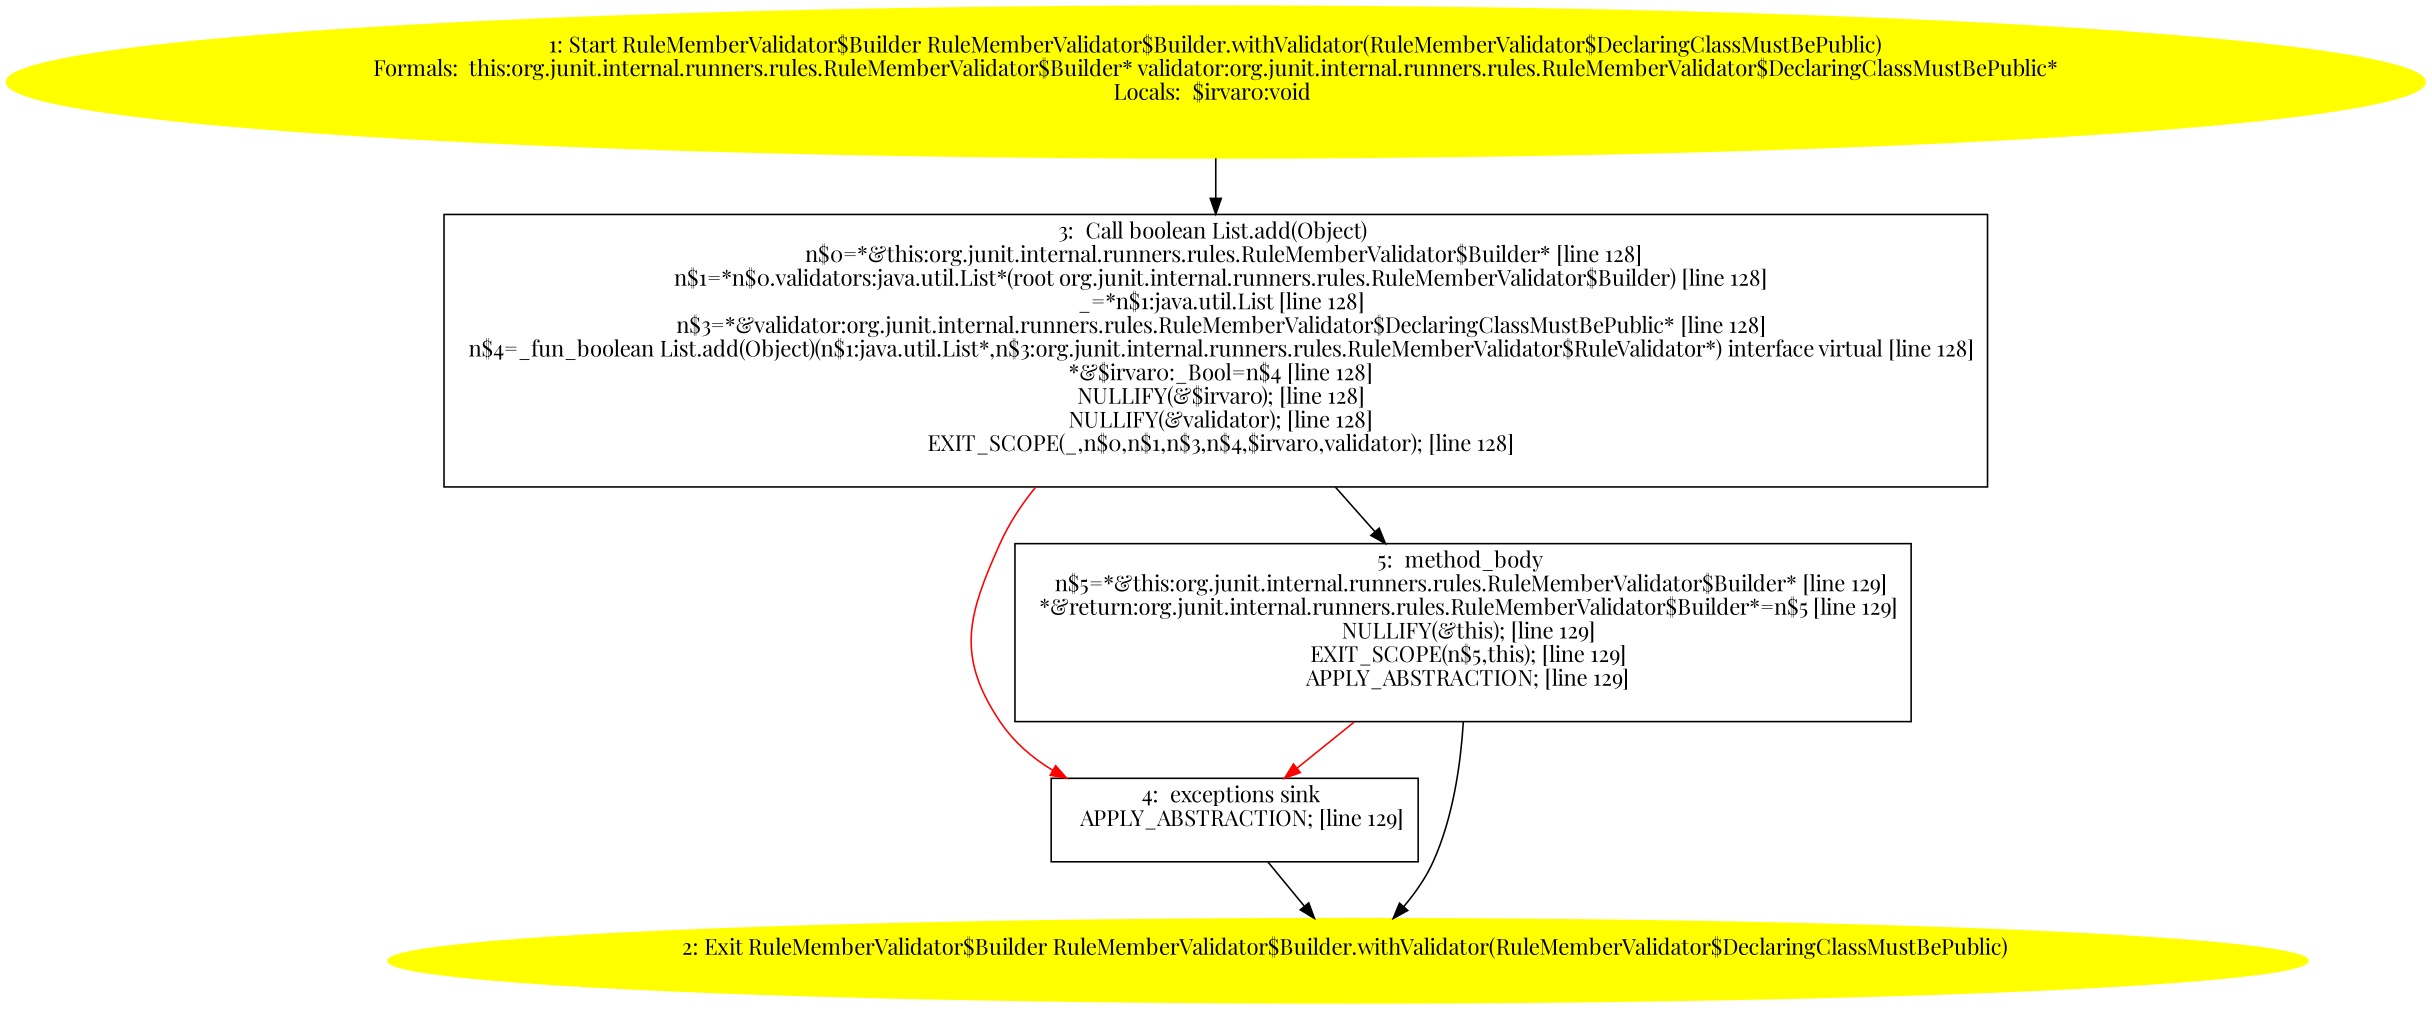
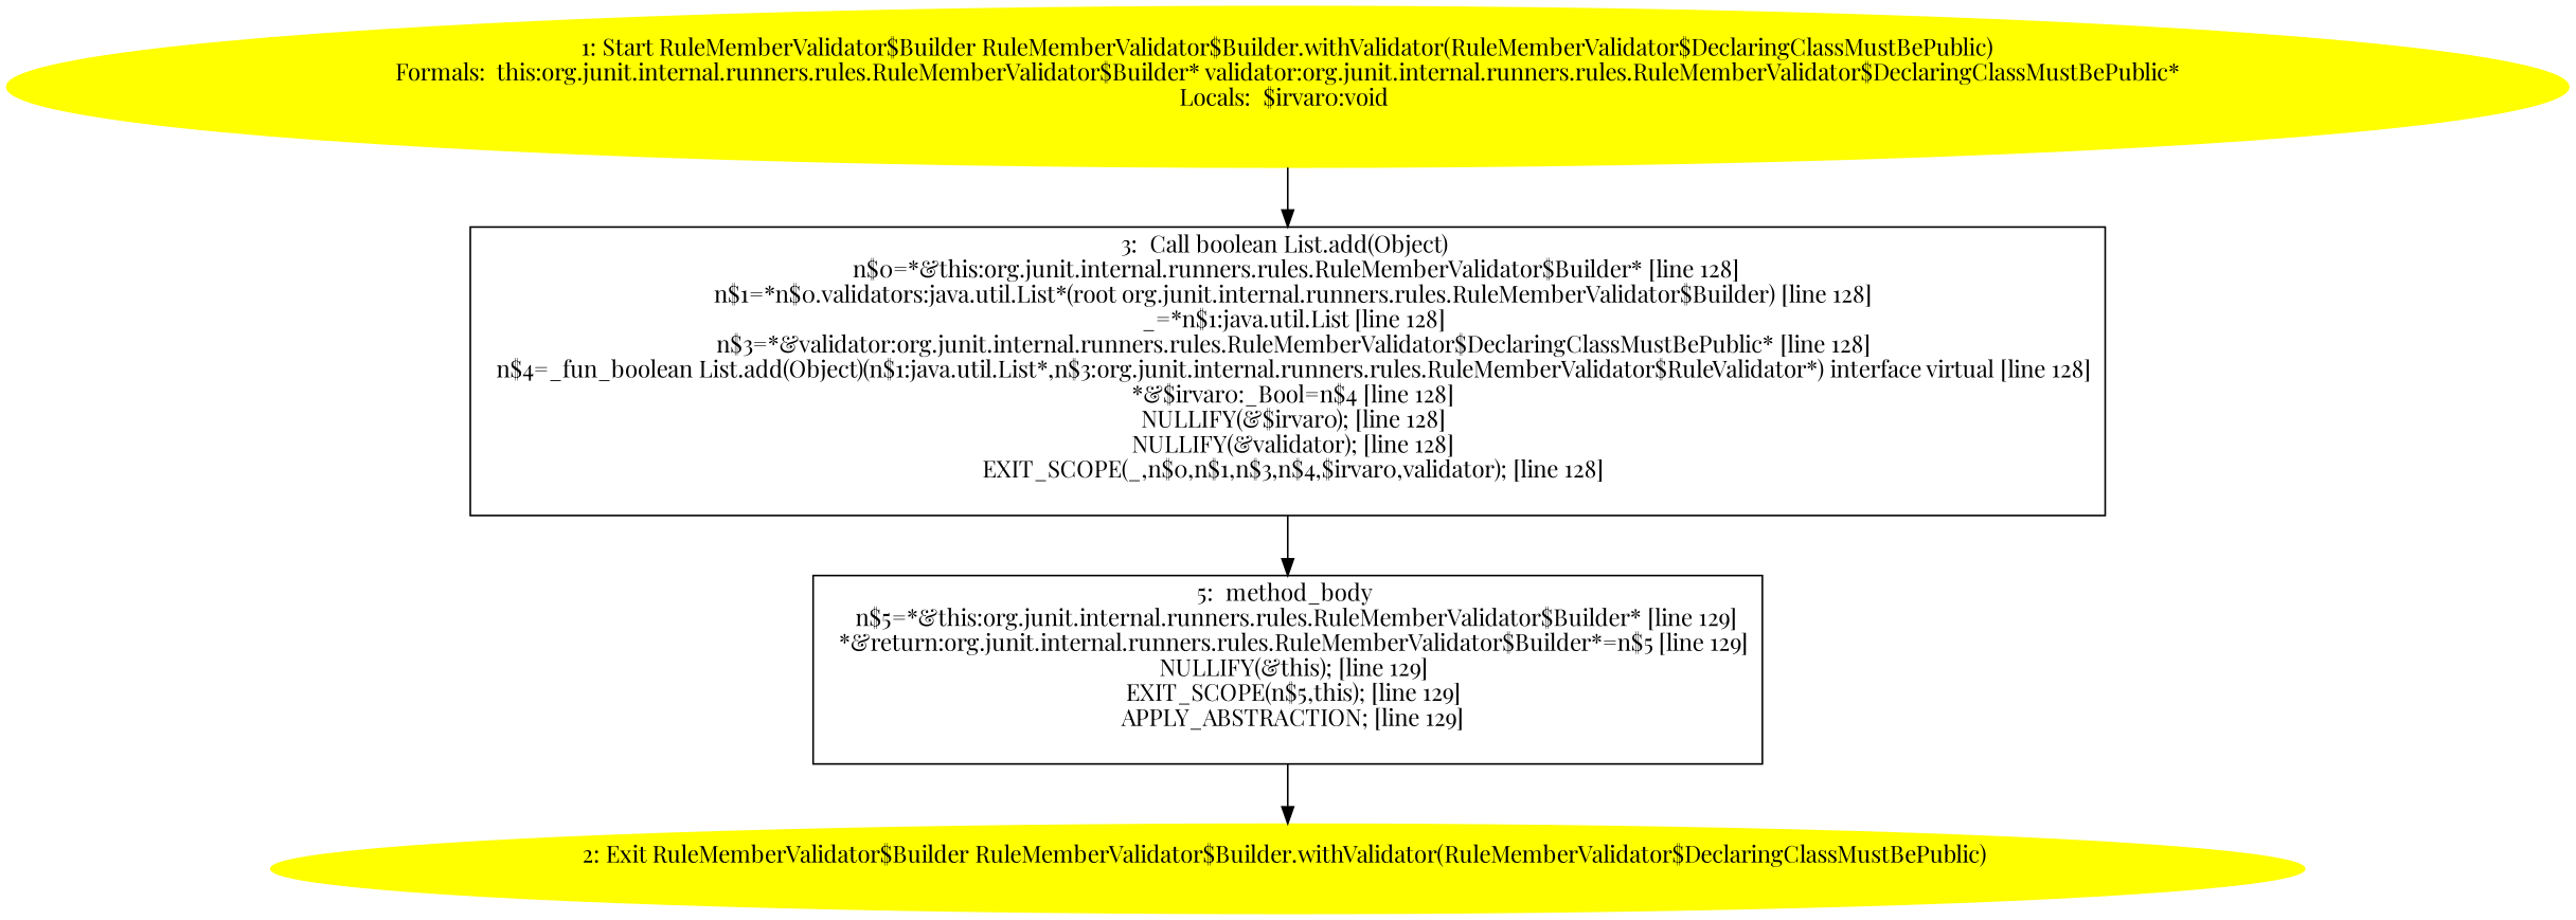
  digraph {
    fontname="Playfair Display"
    node [fontname="Playfair Display" shape=box]
    edge [fontname="Playfair Display"]
    n1 [color=yellow label="1: Start RuleMemberValidator$Builder RuleMemberValidator$Builder.withValidator(RuleMemberValidator$DeclaringClassMustBePublic)\nFormals:  this:org.junit.internal.runners.rules.RuleMemberValidator$Builder* validator:org.junit.internal.runners.rules.RuleMemberValidator$DeclaringClassMustBePublic*\nLocals:  $irvar0:void \n  " style=filled shape=""]
    n2 [label="3:  Call boolean List.add(Object) \n   n$0=*&this:org.junit.internal.runners.rules.RuleMemberValidator$Builder* [line 128]\n  n$1=*n$0.validators:java.util.List*(root org.junit.internal.runners.rules.RuleMemberValidator$Builder) [line 128]\n  _=*n$1:java.util.List [line 128]\n  n$3=*&validator:org.junit.internal.runners.rules.RuleMemberValidator$DeclaringClassMustBePublic* [line 128]\n  n$4=_fun_boolean List.add(Object)(n$1:java.util.List*,n$3:org.junit.internal.runners.rules.RuleMemberValidator$RuleValidator*) interface virtual [line 128]\n  *&$irvar0:_Bool=n$4 [line 128]\n  NULLIFY(&$irvar0); [line 128]\n  NULLIFY(&validator); [line 128]\n  EXIT_SCOPE(_,n$0,n$1,n$3,n$4,$irvar0,validator); [line 128]\n "]
    n3 [label="5:  method_body \n   n$5=*&this:org.junit.internal.runners.rules.RuleMemberValidator$Builder* [line 129]\n  *&return:org.junit.internal.runners.rules.RuleMemberValidator$Builder*=n$5 [line 129]\n  NULLIFY(&this); [line 129]\n  EXIT_SCOPE(n$5,this); [line 129]\n  APPLY_ABSTRACTION; [line 129]\n "]
-   n4 [label="4:  exceptions sink \n   APPLY_ABSTRACTION; [line 129]\n "]
    n5 [color=yellow label="2: Exit RuleMemberValidator$Builder RuleMemberValidator$Builder.withValidator(RuleMemberValidator$DeclaringClassMustBePublic) \n  " style=filled shape=""]
    n1 -> n2
    n2 -> n3
-   n2 -> n4 [color=red]
-   n3 -> n4 [color=red]
    n3 -> n5
-   n4 -> n5
  }
